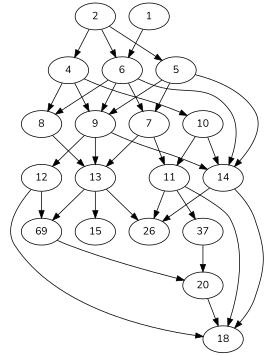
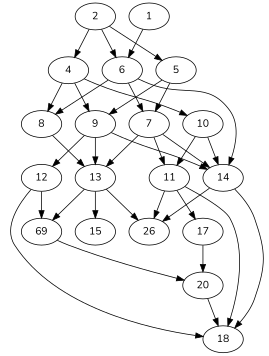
  digraph {
    fontname=Nunito
    node [alpha=0.04 fontname=Nunito]
    edge [fontname=Nunito]
    1 [alpha=0.12 expect_size=41058304]
    6 [alpha=0.15 expect_size=33980416]
    8 [alpha=0.14 expect_size=39808000]
    9 [alpha=0.09 expect_size=36027392]
    7 [expect_size=19824640]
    14 [alpha=0.17 expect_size=48228352]
    13 [expect_size=12360704]
    12 [alpha=0.14 expect_size=12707840]
    10 [alpha=0.07 expect_size=27817984]
    11 [alpha=0.11 expect_size=31920128]
    2 [alpha=0.20 expect_size=33568768]
    4 [alpha=0.13 expect_size=41633792]
    5 [alpha=0.03 expect_size=10841088]
    n14 [alpha=0.12 expect_size=37522432 label=26]
    n15 [alpha=0.15 expect_size=18762752 label=69]
    15 [alpha=0.08 expect_size=31406080]
    18 [alpha=0.09 expect_size=33324032]
-   17 [expect_size=24810496 label=37]
+   17 [expect_size=24810496]
    20 [alpha=0.13 expect_size=39867392]
    1 -> 6
    6 -> 8
-   6 -> 9
    6 -> 7
    6 -> 14
    8 -> 13
    9 -> 14
    9 -> 13
    9 -> 12
-   5 -> 14
+   7 -> 14
    7 -> 13
    7 -> 11
    14 -> n14
    14 -> 18
    13 -> n14
    13 -> n15
    13 -> 15
    12 -> n15
    12 -> 18
    10 -> 14
    10 -> 11
    11 -> n14
    11 -> 18
    11 -> 17
    2 -> 6
    2 -> 4
    2 -> 5
    4 -> 8
    4 -> 9
    4 -> 10
    5 -> 9
    5 -> 7
    n15 -> 20
    17 -> 20
    20 -> 18
  }
